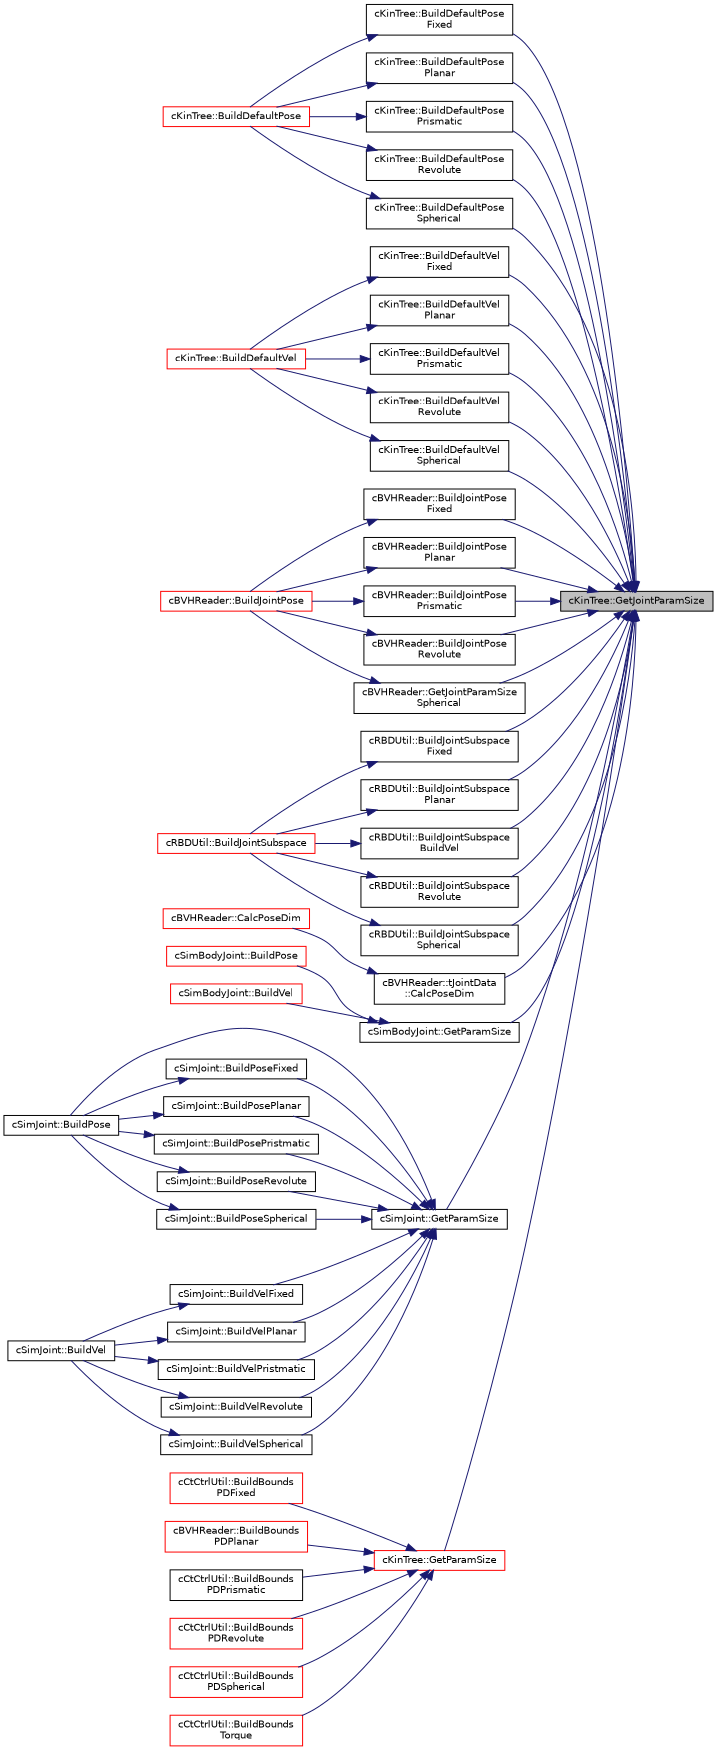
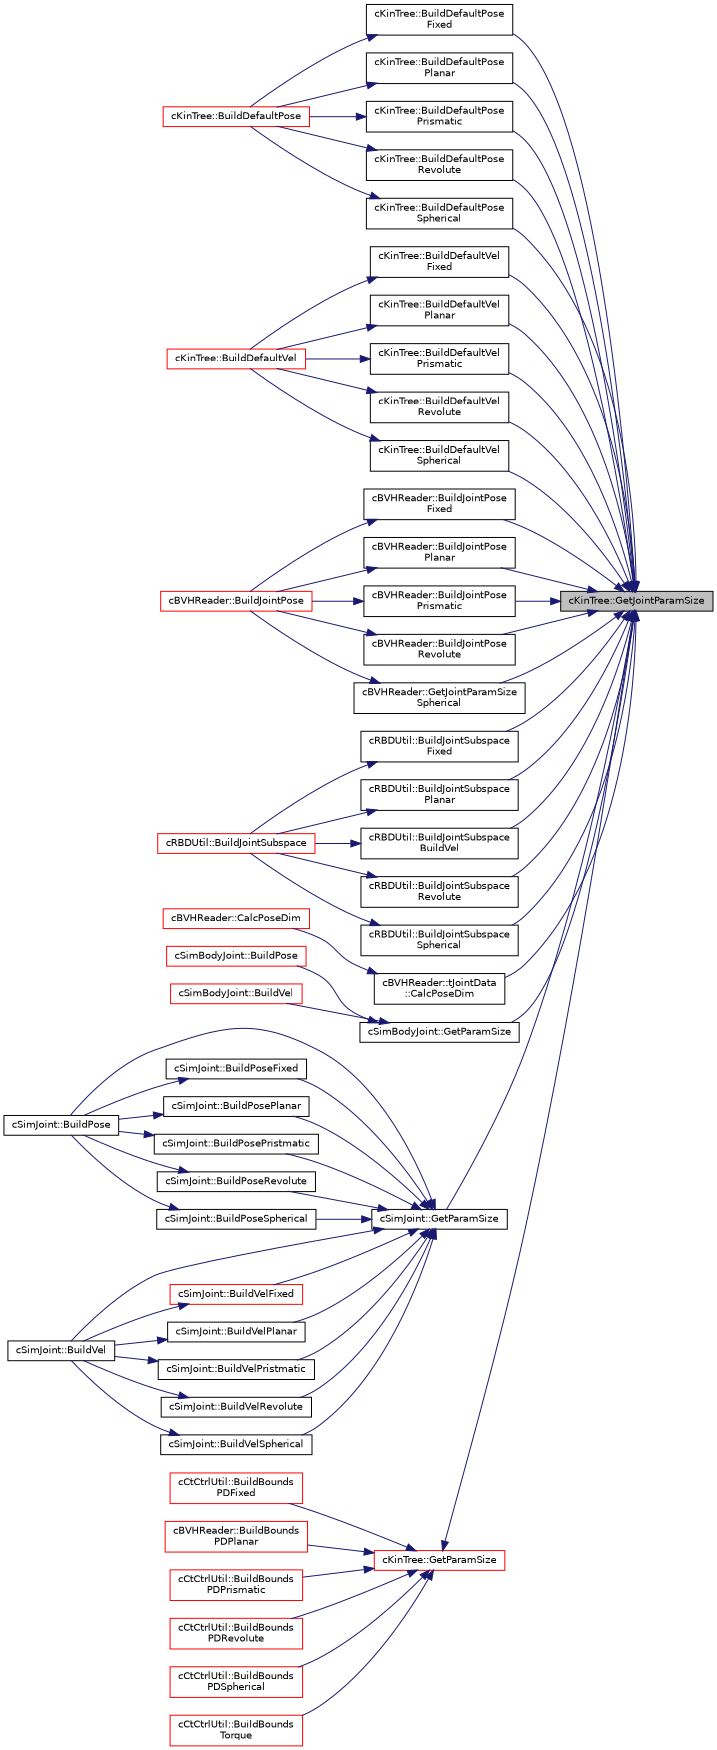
  digraph {
    rankdir=RL
    node [color=black fillcolor=white fontname=Helvetica fontsize=10 shape=record style=filled]
    edge [color=midnightblue dir=back fontname=Helvetica fontsize=10 labelfontname=Helvetica labelfontsize=10 style=solid]
    n1 [fillcolor=grey75 fontcolor=black height=0.2 label="cKinTree::GetJointParamSize" width=0.4]
    n2 [height=0.2 label="cKinTree::BuildDefaultPose\lFixed" width=0.4]
    n3 [height=0.2 label="cKinTree::BuildDefaultPose\lPlanar" width=0.4]
    n4 [height=0.2 label="cKinTree::BuildDefaultPose\lPrismatic" width=0.4]
    n5 [height=0.2 label="cKinTree::BuildDefaultPose\lRevolute" width=0.4]
    n6 [height=0.2 label="cKinTree::BuildDefaultPose\lSpherical" width=0.4]
    n7 [height=0.2 label="cKinTree::BuildDefaultVel\lFixed" width=0.4]
    n8 [height=0.2 label="cKinTree::BuildDefaultVel\lPlanar" width=0.4]
    n9 [height=0.2 label="cKinTree::BuildDefaultVel\lPrismatic" width=0.4]
    n10 [height=0.2 label="cKinTree::BuildDefaultVel\lRevolute" width=0.4]
    n11 [height=0.2 label="cKinTree::BuildDefaultVel\lSpherical" width=0.4]
    n12 [height=0.2 label="cBVHReader::BuildJointPose\lFixed" width=0.4]
    n13 [height=0.2 label="cBVHReader::BuildJointPose\lPlanar" width=0.4]
    n14 [height=0.2 label="cBVHReader::BuildJointPose\lPrismatic" width=0.4]
    n15 [height=0.2 label="cBVHReader::BuildJointPose\lRevolute" width=0.4]
    n16 [height=0.2 label="cBVHReader::GetJointParamSize\lSpherical" width=0.4]
    n17 [height=0.2 label="cRBDUtil::BuildJointSubspace\lFixed" width=0.4]
    n18 [height=0.2 label="cRBDUtil::BuildJointSubspace\lPlanar" width=0.4]
    n19 [height=0.2 label="cRBDUtil::BuildJointSubspace\lBuildVel" width=0.4]
    n20 [height=0.2 label="cRBDUtil::BuildJointSubspace\lRevolute" width=0.4]
    n21 [height=0.2 label="cRBDUtil::BuildJointSubspace\lSpherical" width=0.4]
    n22 [height=0.2 label="cBVHReader::tJointData\l::CalcPoseDim" width=0.4]
    n23 [height=0.2 label="cSimBodyJoint::GetParamSize" width=0.4]
    n24 [height=0.2 label="cSimJoint::GetParamSize" width=0.4]
    n25 [color=red height=0.2 label="cKinTree::GetParamSize" width=0.4]
    n26 [color=red height=0.2 label="cKinTree::BuildDefaultPose" width=0.4]
    n27 [color=red height=0.2 label="cKinTree::BuildDefaultVel" width=0.4]
    n28 [color=red height=0.2 label="cBVHReader::BuildJointPose" width=0.4]
    n29 [color=red height=0.2 label="cRBDUtil::BuildJointSubspace" width=0.4]
    n30 [color=red height=0.2 label="cBVHReader::CalcPoseDim" width=0.4]
    n31 [color=red height=0.2 label="cSimBodyJoint::BuildPose" width=0.4]
    n32 [color=red height=0.2 label="cSimBodyJoint::BuildVel" width=0.4]
    n33 [height=0.2 label="cSimJoint::BuildPose" width=0.4]
    n34 [height=0.2 label="cSimJoint::BuildPoseFixed" width=0.4]
    n35 [height=0.2 label="cSimJoint::BuildPosePlanar" width=0.4]
    n36 [height=0.2 label="cSimJoint::BuildPosePristmatic" width=0.4]
    n37 [height=0.2 label="cSimJoint::BuildPoseRevolute" width=0.4]
    n38 [height=0.2 label="cSimJoint::BuildPoseSpherical" width=0.4]
    n39 [height=0.2 label="cSimJoint::BuildVel" width=0.4]
-   n40 [height=0.2 label="cSimJoint::BuildVelFixed" width=0.4]
+   n40 [color=red height=0.2 label="cSimJoint::BuildVelFixed" width=0.4]
    n41 [height=0.2 label="cSimJoint::BuildVelPlanar" width=0.4]
    n42 [height=0.2 label="cSimJoint::BuildVelPristmatic" width=0.4]
    n43 [height=0.2 label="cSimJoint::BuildVelRevolute" width=0.4]
    n44 [height=0.2 label="cSimJoint::BuildVelSpherical" width=0.4]
    n45 [color=red height=0.2 label="cCtCtrlUtil::BuildBounds\lPDFixed" width=0.4]
    n46 [color=red height=0.2 label="cBVHReader::BuildBounds\lPDPlanar" width=0.4]
-   n47 [height=0.2 label="cCtCtrlUtil::BuildBounds\lPDPrismatic" width=0.4]
+   n47 [color=red height=0.2 label="cCtCtrlUtil::BuildBounds\lPDPrismatic" width=0.4]
    n48 [color=red height=0.2 label="cCtCtrlUtil::BuildBounds\lPDRevolute" width=0.4]
    n49 [color=red height=0.2 label="cCtCtrlUtil::BuildBounds\lPDSpherical" width=0.4]
    n50 [color=red height=0.2 label="cCtCtrlUtil::BuildBounds\lTorque" width=0.4]
    n1 -> n2
    n1 -> n3
    n1 -> n4
    n1 -> n5
    n1 -> n6
    n1 -> n7
    n1 -> n8
    n1 -> n9
    n1 -> n10
    n1 -> n11
    n1 -> n12
    n1 -> n13
    n1 -> n14
    n1 -> n15
    n1 -> n16
    n1 -> n17
    n1 -> n18
    n1 -> n19
    n1 -> n20
    n1 -> n21
    n1 -> n22
    n1 -> n23
    n1 -> n24
-   n1 -> n25
+   n25 -> n1
    n2 -> n26
    n3 -> n26
    n4 -> n26
    n5 -> n26
    n6 -> n26
    n7 -> n27
    n8 -> n27
    n9 -> n27
    n10 -> n27
    n11 -> n27
    n12 -> n28
    n13 -> n28
    n14 -> n28
    n15 -> n28
    n16 -> n28
    n17 -> n29
    n18 -> n29
    n19 -> n29
    n20 -> n29
    n21 -> n29
    n22 -> n30
    n23 -> n31
    n23 -> n32
    n24 -> n33
    n24 -> n34
    n24 -> n35
    n24 -> n36
    n24 -> n37
    n24 -> n38
+   n24 -> n39
    n24 -> n40
    n24 -> n41
    n24 -> n42
    n24 -> n43
    n24 -> n44
    n25 -> n45
    n25 -> n46
    n25 -> n47
    n25 -> n48
    n25 -> n49
    n25 -> n50
    n34 -> n33
    n35 -> n33
    n36 -> n33
    n37 -> n33
    n38 -> n33
    n40 -> n39
    n41 -> n39
    n42 -> n39
    n43 -> n39
    n44 -> n39
  }
